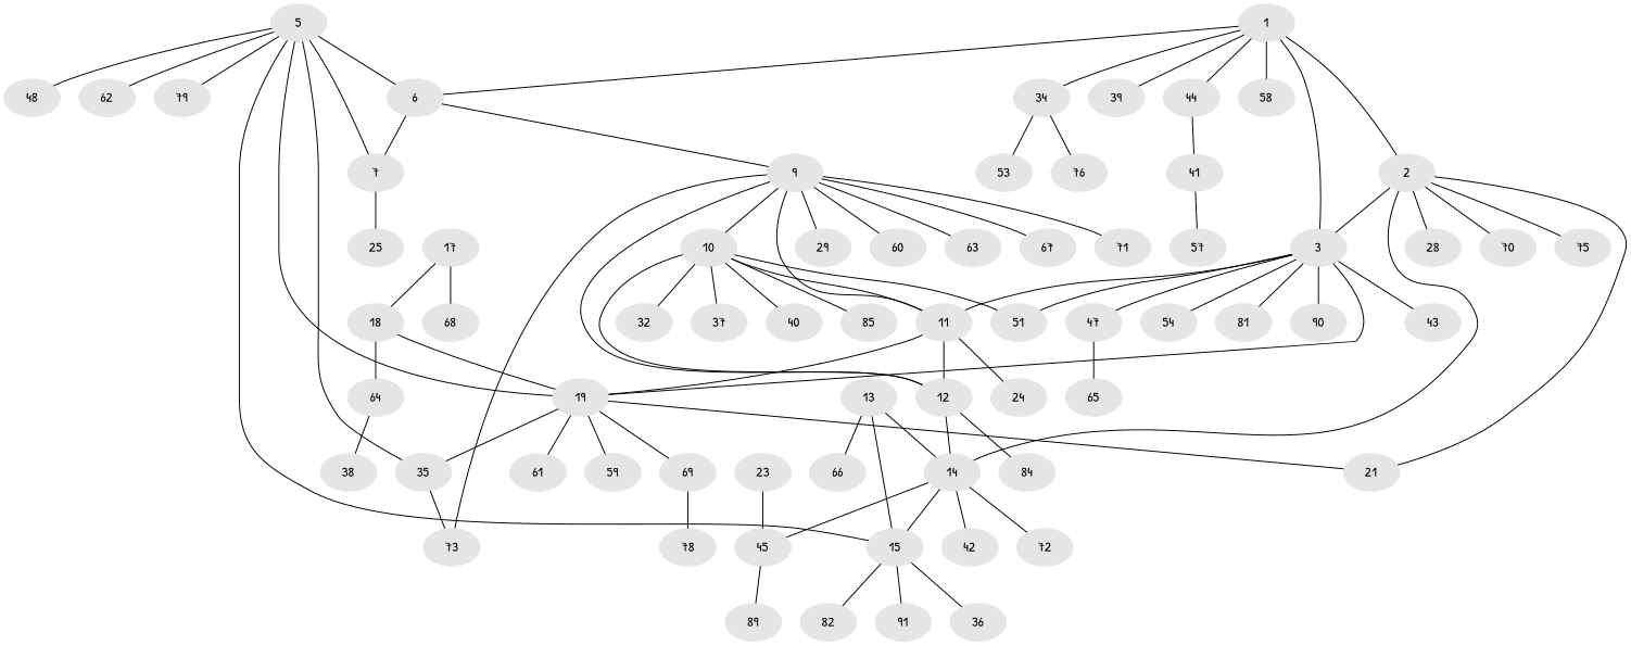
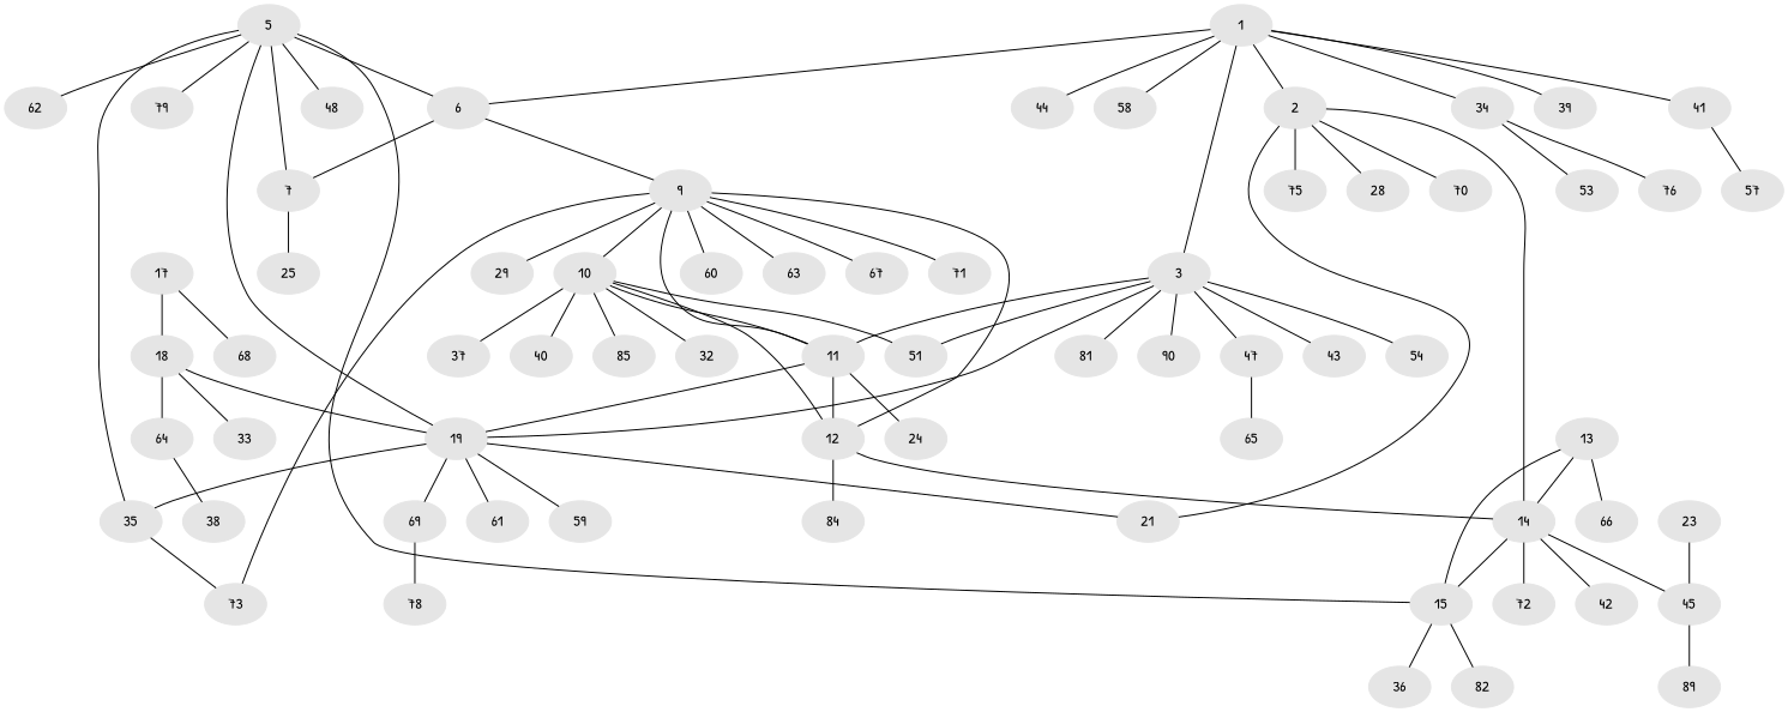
  graph {
    fontname="Patrick Hand"
    node [color=gray90 fontname="Patrick Hand" style=filled]
    edge [fontname="Patrick Hand"]
    1 [super="+4"]
    2 [super="+46"]
    3 [super="+26"]
    6
    34
    39 [super="+77"]
    41
    44
    58
    14 [super="+16"]
    21
    28
    70
    75
    11 [super="+56"]
    19 [super="+20"]
    43
    47
    51
    54
    81
    90
    7 [super="+74"]
    9 [super="+89"]
    53
    76
    57
    15 [super="+55"]
    42
    45 [super="+83"]
    72
    12 [super="+27"]
    24
    35
    n35 [label=61]
    59
    69
    65
    5 [super="+8"]
    48
    62
    79
    25 [super="+86"]
    36
    82
-   91
    73
    10 [super="+30"]
    29
    60
    63
    67
    71
    23
    32 [super="+49"]
    37
    40
    85 [super="+87"]
    84
    13 [super="+52"]
    66 [super="+80"]
    n62 [label=89]
    18 [super="+22"]
+   33
    64
    17
    68
    38 [super="+61"]
    78
    1 -- 2 [weight=2]
    1 -- 3 [weight=2]
    1 -- 6
    1 -- 34
    1 -- 39
-   44 -- 41
+   1 -- 41
    1 -- 44
    1 -- 58
-   2 -- 3
    2 -- 14
    2 -- 21
    2 -- 28
    2 -- 70
    2 -- 75
    3 -- 11
    3 -- 19
    3 -- 43
    3 -- 47
    3 -- 51
    3 -- 54
    3 -- 81
    3 -- 90
    6 -- 7
    6 -- 9
    34 -- 53
    34 -- 76
    41 -- 57
    14 -- 15 [weight=2]
    14 -- 42
    14 -- 45
    14 -- 72
    11 -- 19
    11 -- 12
    11 -- 24
    19 -- 21
    19 -- 35
    19 -- n35
    19 -- 59
    19 -- 69
    47 -- 65
    7 -- 25
    9 -- 11
    9 -- 12
    9 -- 73
    9 -- 10
    9 -- 29
    9 -- 60
    9 -- 63
    9 -- 67
    9 -- 71
    15 -- 36
    15 -- 82
-   15 -- 91
    45 -- n62
    12 -- 14
    12 -- 84
    35 -- 73
    69 -- 78
    5 -- 6 [weight=2]
    5 -- 19
    5 -- 7 [weight=2]
    5 -- 15
    5 -- 35
    5 -- 48
    5 -- 62
    5 -- 79
    10 -- 11
    10 -- 51
    10 -- 12
    10 -- 32
    10 -- 37
    10 -- 40
    10 -- 85
    23 -- 45
    13 -- 14 [weight=2]
    13 -- 15
    13 -- 66
    18 -- 19 [weight=2]
+   18 -- 33
    18 -- 64
    64 -- 38
    17 -- 18
    17 -- 68
  }
